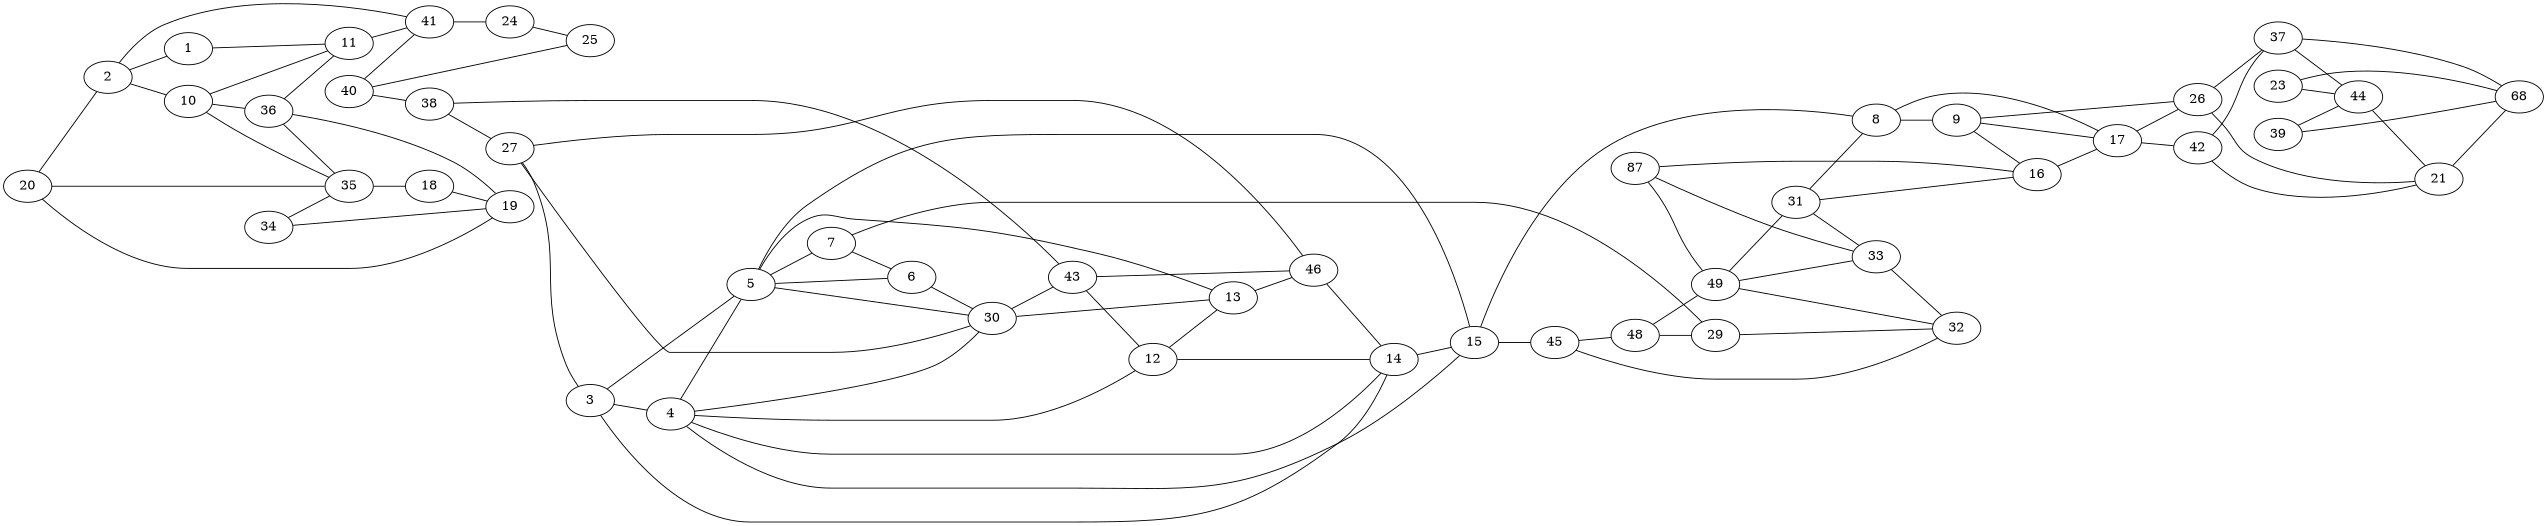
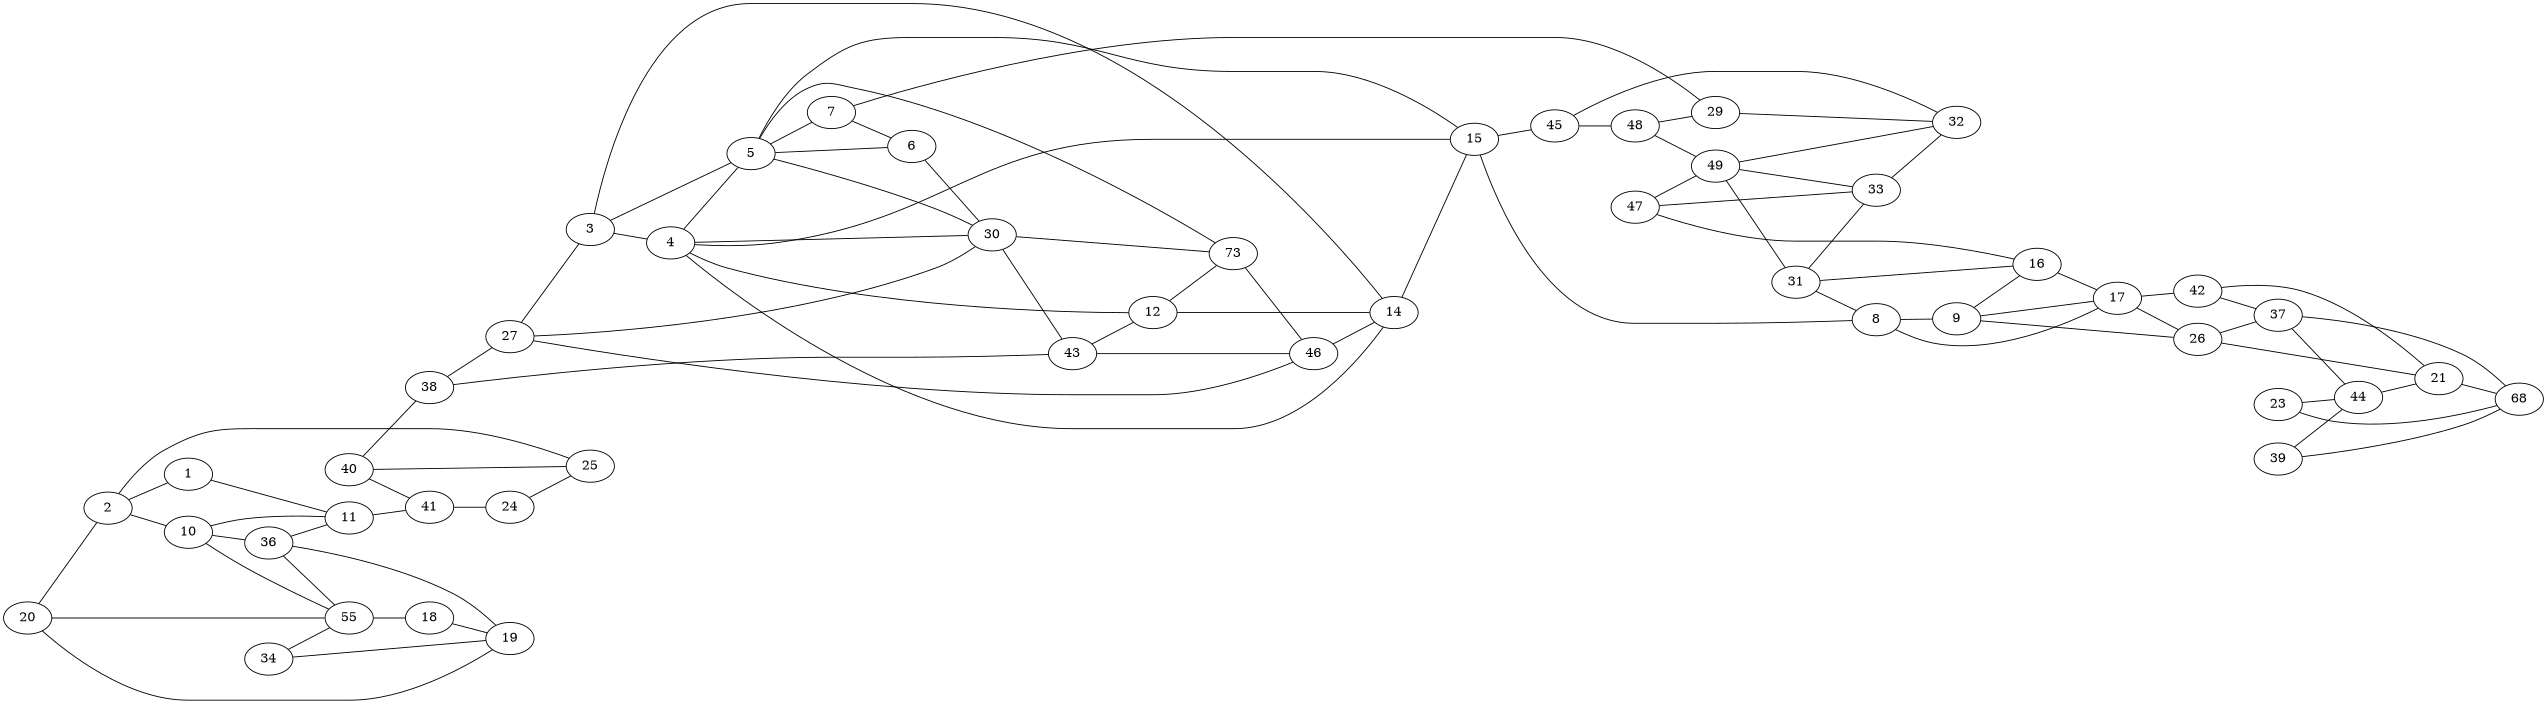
  graph {
    rankdir=LR
    node [aaLength=4 sequence=SDNQFEQLYHAVLRH type=1]
    edge [distance0=10.0 frequency=1 type0=2]
    1 [aaLength=15 type=0]
    11 [aaLength=11 sequence=TPQQQRALAQR type=0]
    41 [aaLength=2 sequence=HA]
    24 [aaLength=9 sequence=VDEIIVLDT]
    2 [aaLength=11 sequence=TPQQQRALAQR type=0]
    10 [aaLength=15 type=0]
    25 [aaLength=2 sequence=HA]
    36 [sequence=VVFL]
    19 [sequence=AQIS]
-   35 [sequence=AQIS]
+   35 [sequence=AQIS label=55]
    3 [aaLength=7 sequence=GIAAYEA type=0]
    4 [aaLength=9 sequence=SVPFRQLLS type=0]
    5 [aaLength=6 sequence=DFRKSF type=0]
    14 [aaLength=5 sequence=PEYKY type=0]
    30 [sequence=RAEH]
    7 [aaLength=14 sequence=TEEEHQRWREAVAK type=0]
    6 [aaLength=5 sequence=EYKYR type=0]
    15 [aaLength=11 sequence=EHQRWREAVAK type=0]
    27 [aaLength=5 sequence=TLWTS]
    43 [aaLength=5 sequence=TLWTS]
    29 [sequence=LLHP]
    45 [sequence=LLHP]
    12 [aaLength=7 sequence=GIAAYEA type=0]
    32 [aaLength=3 sequence=VRT]
    8 [aaLength=16 sequence=SEKESEALLSFLFAHI type=0]
    9 [sequence=TKPE type=0]
    16 [aaLength=16 sequence=SEKESEALLSFLFAHI type=0]
    17 [sequence=TKPE type=0]
    26 [sequence=QVRW]
    48 [aaLength=3 sequence=VRT]
    31 [sequence=TTRI]
    42 [sequence=QVRW]
    21 [sequence=IAIW]
    37 [sequence=IAIW]
    33 [aaLength=3 sequence=QAL]
    n36 [aaLength=5 label=68 sequence=TQHYA]
    44 [aaLength=5 sequence=TQHYA]
    18 [sequence=SITP]
-   13 [aaLength=9 sequence=SVPFRQLLS type=0]
+   13 [aaLength=9 sequence=SVPFRQLLS type=0 label=73]
    46 [sequence=RAEH]
    49 [aaLength=3 sequence=QAL]
    20 [sequence=VVFL]
    23 [aaLength=8 sequence=RIMHRATI]
    34 [sequence=SITP]
    38 [aaLength=8 sequence=GAILAAKE]
    39 [aaLength=8 sequence=RIMHRATI]
    40 [aaLength=9 sequence=VDEIIVLDT]
-   47 [sequence=TTRI label=87]
+   47 [sequence=TTRI]
    1 -- 11 [distance0=27.47195]
    11 -- 41 [distance0=11.0 type0=4]
    41 -- 24 [distance0=4.0]
    24 -- 25 [distance0=4.0]
    2 -- 1 [distance0=29.67717]
    2 -- 10 [distance0=31.94241 type0=3]
-   2 -- 41 [distance0=11.0 type0=4]
+   2 -- 25 [distance0=11.0 type0=4]
    10 -- 11 [distance0=29.67617]
    10 -- 36 [distance0=1.0 type0=4]
    36 -- 11 [distance0=5.0 type0=4]
    36 -- 19 [distance0=28.0]
    36 -- 35 [distance0=28.0 type0=3]
    35 -- 10 [distance0=8.0 type0=4]
    35 -- 18
    3 -- 4 [distance0=10.60512 distance1=1.0 frequency=2 type0=1 type1=4]
    3 -- 5 [distance0=33.80628]
    3 -- 14 [distance0=42.38019 type0=3]
    4 -- 5 [distance0=32.3749 type0=3]
    4 -- 14 [distance0=31.93078]
    4 -- 30 [distance0=2.0 type0=4]
    5 -- 7 [distance0=17.88101]
    5 -- 6 [distance0=12.03154 distance1=1.0 frequency=2 type0=1 type1=4]
    14 -- 15 [distance0=15.11302 distance1=5.0 frequency=2 type0=1 type1=4]
    30 -- 5 [distance0=0.0 type0=5]
    30 -- 27 [distance0=24.0]
    30 -- 43 [distance0=24.0 type0=3]
    7 -- 6 [distance0=13.32101 type0=1]
    7 -- 29 [distance0=29.1142 distance1=3.0 frequency=2 type0=3 type1=4]
    6 -- 30 [distance0=35.80926 type0=3]
    15 -- 4 [distance0=33.50905]
    15 -- 5 [distance0=39.83961 type0=3]
    15 -- 45 [distance0=3.0 type0=4]
    27 -- 3 [distance0=0.0 type0=5]
    43 -- 12 [distance0=0.0 type0=5]
    29 -- 32 [distance0=5.0 distance1=1.0 frequency=2 type1=4]
    45 -- 32 [distance0=5.0]
    45 -- 48 [distance0=5.0 distance1=1.0 frequency=2 type0=3 type1=4]
    12 -- 4 [distance0=41.47226]
    12 -- 14 [distance0=43.39856 type0=3]
    12 -- 13 [distance0=10.69038 distance1=1.0 frequency=2 type0=1 type1=4]
    8 -- 15 [distance0=49.64392 type0=3]
    8 -- 9 [distance0=17.70866 distance1=0.0 frequency=2 type0=1 type1=5]
    9 -- 16 [distance0=51.00246]
    9 -- 17 [distance0=55.84982 type0=3]
    9 -- 26 [distance0=1.0 type0=4]
    16 -- 17 [distance0=17.81467 distance1=0.0 frequency=2 type0=1 type1=5]
    16 -- 31 [distance0=49.26426 type0=3]
    17 -- 8 [distance0=51.10246]
    17 -- 26 [distance0=53.59293 type0=3]
    17 -- 42 [distance0=1.0 type0=4]
    26 -- 21 [distance1=6.0 frequency=2 type1=4]
    26 -- 37 [type0=3]
    48 -- 29 [distance0=5.0]
    48 -- 49 [distance0=6.0 type0=4]
    31 -- 8 [distance0=3.0 type0=4]
    31 -- 33 [distance0=9.0]
    42 -- 21
    42 -- 37 [distance1=6.0 frequency=2 type0=3 type1=4]
    21 -- n36 [distance0=8.0 distance1=4.0 frequency=2 type1=4]
    37 -- n36 [distance0=8.0]
    37 -- 44 [distance0=8.0 distance1=4.0 frequency=2 type0=3 type1=4]
    33 -- 32 [distance0=9.0 type0=3]
    33 -- 49 [distance0=0.0 type0=1]
    44 -- 21 [distance0=8.0]
    18 -- 19 [distance1=6.0 frequency=2 type1=4]
    13 -- 5 [distance0=38.28435]
    13 -- 30 [distance0=39.96241 type0=3]
    13 -- 46 [distance0=2.0 type0=4]
    46 -- 14 [distance0=6.0 type0=4]
    46 -- 27 [distance0=24.0]
    46 -- 43 [distance0=24.0 type0=3]
    49 -- 32 [distance0=9.0 type0=3]
    49 -- 31 [distance0=9.0]
    20 -- 2 [distance0=5.0 type0=4]
    20 -- 19 [distance0=28.0]
    20 -- 35 [distance0=28.0 type0=3]
    23 -- n36 [distance0=13.0]
    23 -- 44 [distance0=13.0 type0=3]
    34 -- 19
    34 -- 35 [distance1=6.0 frequency=2 type0=3 type1=4]
    38 -- 27 [distance0=15.0]
    38 -- 43 [distance0=15.0 distance1=7.0 frequency=2 type0=3 type1=4]
    39 -- n36 [distance0=13.0]
    39 -- 44 [distance0=13.0 type0=3]
    40 -- 41 [distance0=4.0 type0=3]
    40 -- 25 [distance0=4.0]
    40 -- 38 [distance0=23.0 type0=4]
    47 -- 16 [distance0=3.0 type0=4]
    47 -- 33 [distance0=9.0]
    47 -- 49 [distance0=9.0 type0=3]
  }
